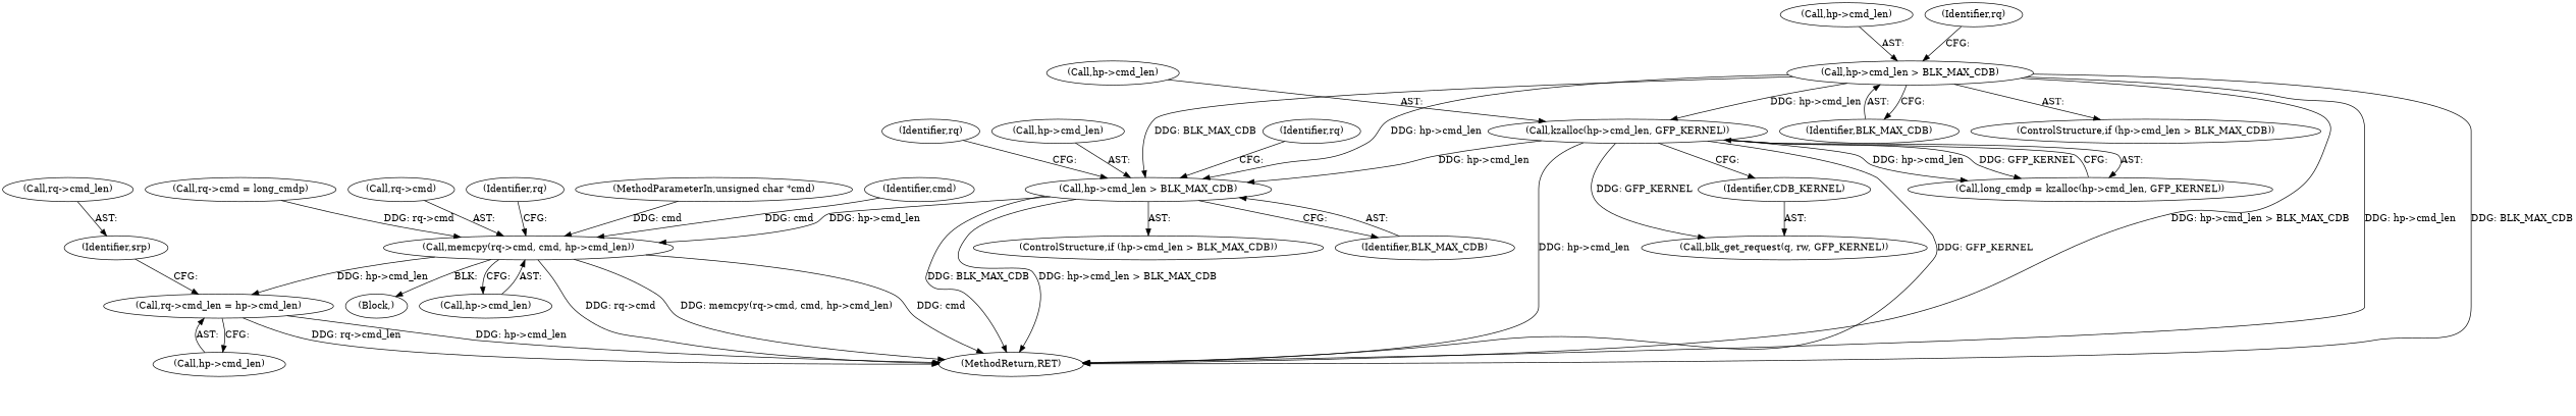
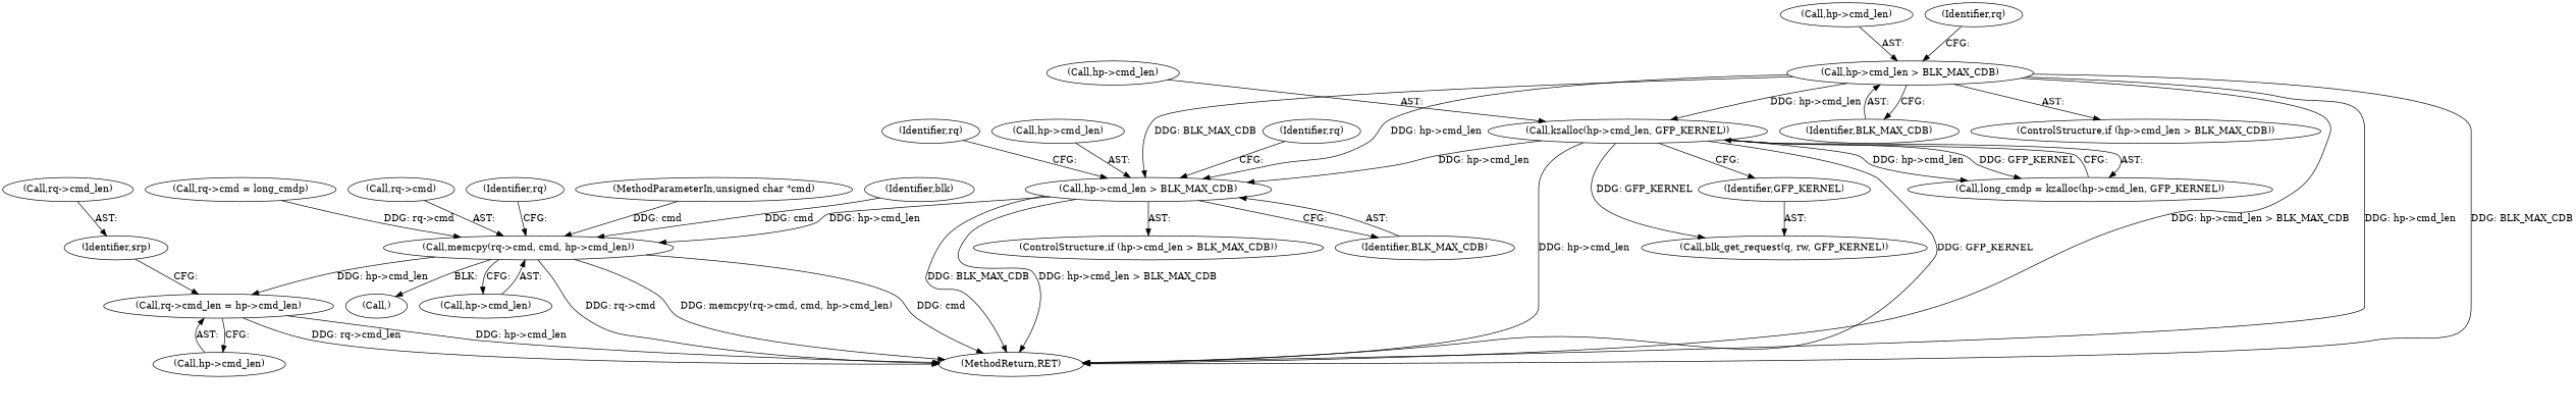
  digraph {
    n1 [label="(Call,hp->cmd_len > BLK_MAX_CDB)"]
    n2 [label="(Call,memcpy(rq->cmd, cmd, hp->cmd_len))"]
    n3 [label="(ControlStructure,if (hp->cmd_len > BLK_MAX_CDB))"]
    n4 [label="(Identifier,BLK_MAX_CDB)"]
    n5 [label="(MethodReturn,RET)"]
    n6 [label="(Call,rq->cmd_len = hp->cmd_len)"]
-   n7 [label="(Block,)"]
+   n7 [label="(Call,)"]
    n8 [label="(Call,hp->cmd_len)"]
    n9 [label="(Call,kzalloc(hp->cmd_len, GFP_KERNEL))"]
-   n10 [label="(Identifier,CDB_KERNEL)"]
+   n10 [label="(Identifier,GFP_KERNEL)"]
    n11 [label="(Call,long_cmdp = kzalloc(hp->cmd_len, GFP_KERNEL))"]
    n12 [label="(Call,blk_get_request(q, rw, GFP_KERNEL))"]
    n13 [label="(Call,hp->cmd_len > BLK_MAX_CDB)"]
    n14 [label="(Identifier,BLK_MAX_CDB)"]
    n15 [label="(ControlStructure,if (hp->cmd_len > BLK_MAX_CDB))"]
    n16 [label="(Call,hp->cmd_len)"]
    n17 [label="(Call,hp->cmd_len)"]
    n18 [label="(Identifier,rq)"]
    n19 [label="(MethodParameterIn,unsigned char *cmd)"]
-   n20 [label="(Identifier,cmd)"]
+   n20 [label="(Identifier,blk)"]
    n21 [label="(Call,hp->cmd_len)"]
    n22 [label="(Call,rq->cmd = long_cmdp)"]
    n23 [label="(Call,rq->cmd)"]
    n24 [label="(Identifier,rq)"]
    n25 [label="(Call,hp->cmd_len)"]
    n26 [label="(Identifier,rq)"]
    n27 [label="(Identifier,rq)"]
    n28 [label="(Call,rq->cmd_len)"]
    n29 [label="(Identifier,srp)"]
    n1 -> n2 [label="DDG: hp->cmd_len"]
    n1 -> n3 [label="AST: "]
    n1 -> n4 [label="CFG: "]
    n1 -> n5 [label="DDG: hp->cmd_len > BLK_MAX_CDB"]
    n1 -> n5 [label="DDG: BLK_MAX_CDB"]
    n2 -> n5 [label="DDG: rq->cmd"]
    n2 -> n5 [label="DDG: memcpy(rq->cmd, cmd, hp->cmd_len)"]
    n2 -> n5 [label="DDG: cmd"]
    n2 -> n6 [label="DDG: hp->cmd_len"]
    n2 -> n7 [label="BLK: "]
    n2 -> n8 [label="CFG: "]
    n4 -> n1 [label="AST: "]
    n6 -> n5 [label="DDG: hp->cmd_len"]
    n6 -> n5 [label="DDG: rq->cmd_len"]
    n6 -> n16 [label="CFG: "]
    n8 -> n2 [label="AST: "]
    n9 -> n1 [label="DDG: hp->cmd_len"]
    n9 -> n5 [label="DDG: hp->cmd_len"]
    n9 -> n5 [label="DDG: GFP_KERNEL"]
    n9 -> n10 [label="CFG: "]
    n9 -> n11 [label="AST: "]
    n9 -> n11 [label="DDG: hp->cmd_len"]
    n9 -> n11 [label="DDG: GFP_KERNEL"]
    n9 -> n12 [label="DDG: GFP_KERNEL"]
    n10 -> n12 [label="AST: "]
    n11 -> n9 [label="CFG: "]
    n13 -> n1 [label="DDG: hp->cmd_len"]
    n13 -> n1 [label="DDG: BLK_MAX_CDB"]
    n13 -> n5 [label="DDG: BLK_MAX_CDB"]
    n13 -> n5 [label="DDG: hp->cmd_len > BLK_MAX_CDB"]
    n13 -> n5 [label="DDG: hp->cmd_len"]
    n13 -> n9 [label="DDG: hp->cmd_len"]
    n13 -> n14 [label="CFG: "]
    n13 -> n15 [label="AST: "]
    n14 -> n13 [label="AST: "]
    n16 -> n6 [label="AST: "]
    n17 -> n9 [label="AST: "]
    n18 -> n1 [label="CFG: "]
    n19 -> n2 [label="DDG: cmd"]
    n20 -> n2 [label="DDG: cmd"]
    n21 -> n13 [label="AST: "]
    n22 -> n2 [label="DDG: rq->cmd"]
    n23 -> n2 [label="AST: "]
    n24 -> n1 [label="CFG: "]
    n25 -> n1 [label="AST: "]
    n26 -> n13 [label="CFG: "]
    n27 -> n2 [label="CFG: "]
    n28 -> n29 [label="AST: "]
    n29 -> n6 [label="CFG: "]
  }
